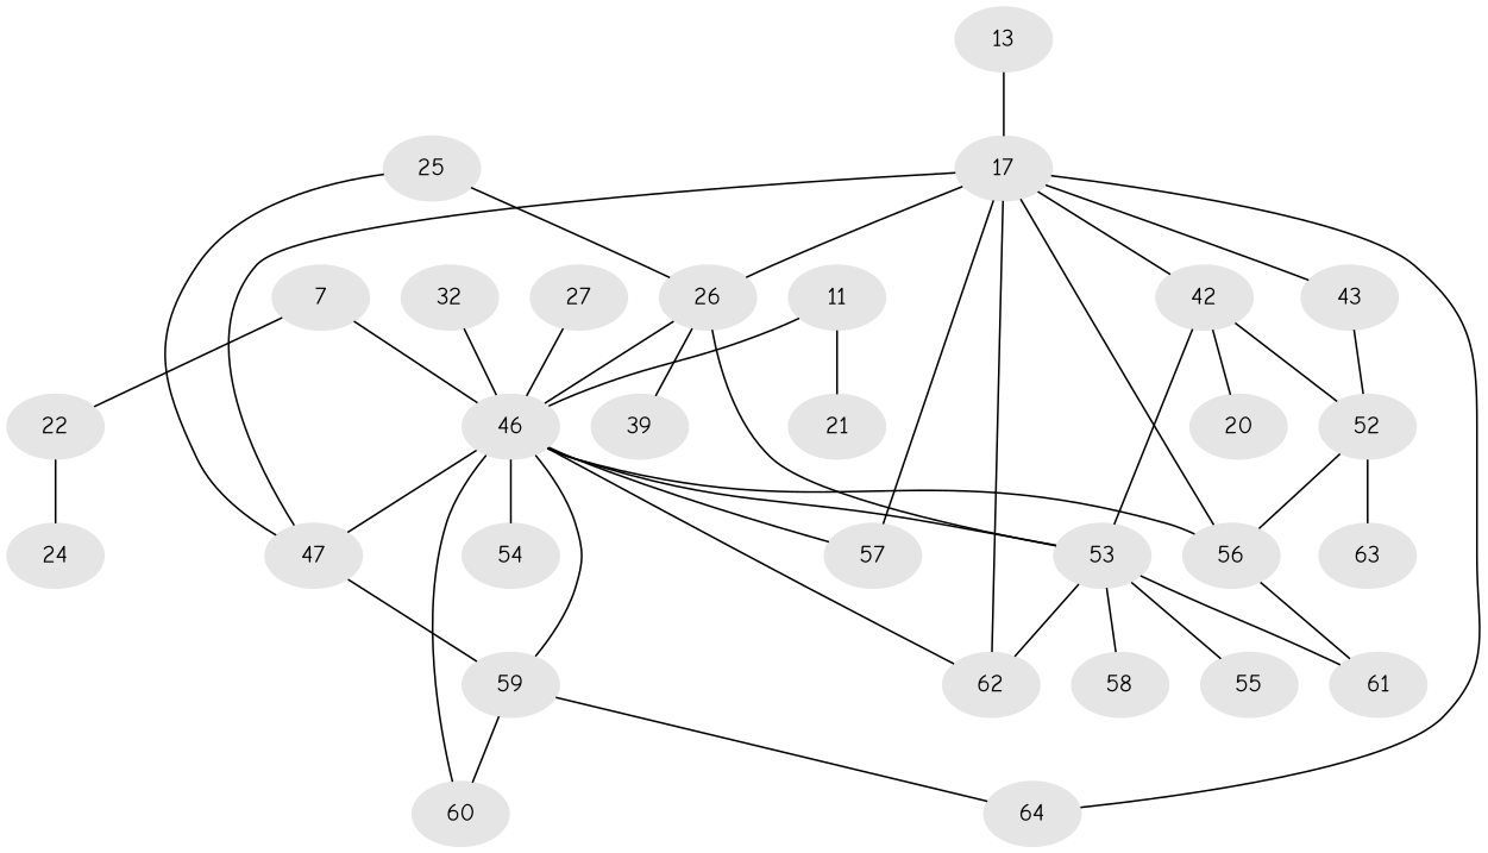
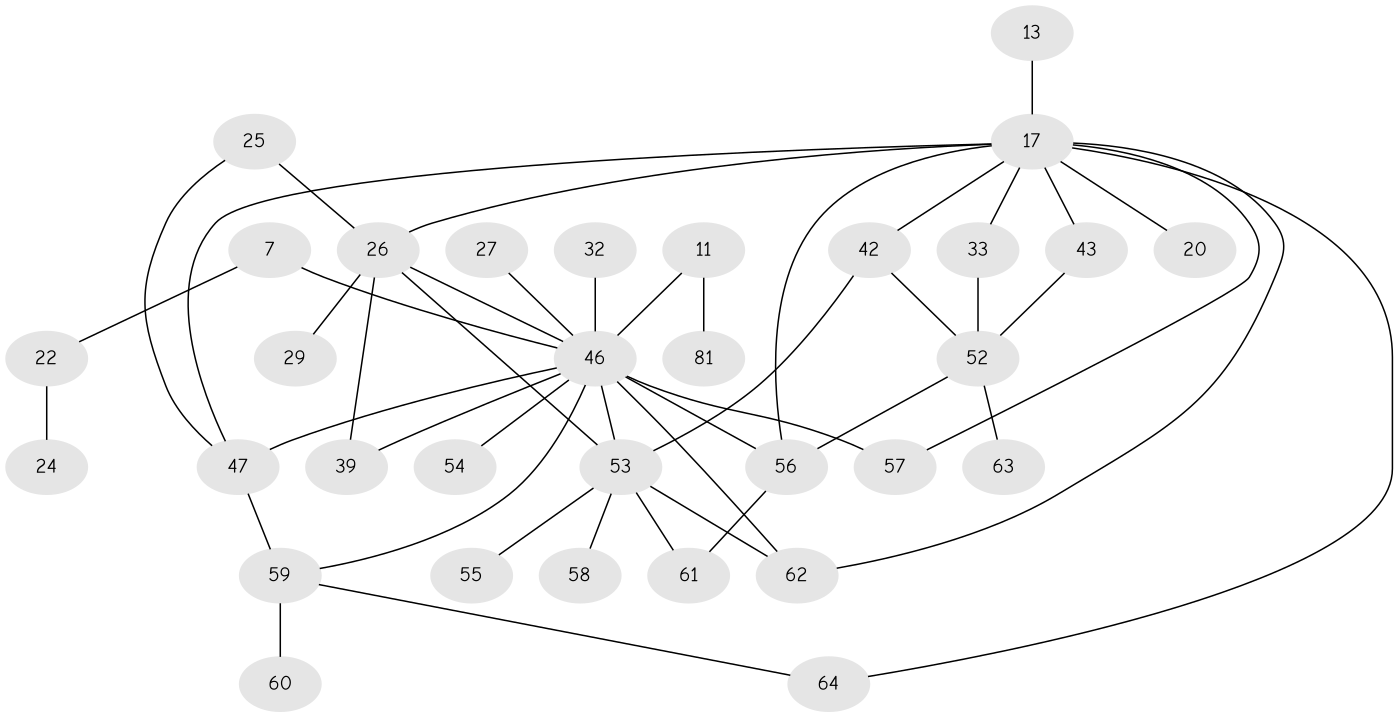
  graph {
    fontname="Comic Neue"
    node [color=gray90 fontname="Comic Neue" style=filled]
    edge [fontname="Comic Neue"]
    7
    22
    46 [super="+12+15+44"]
    24
    47
    56 [super="+1+2+35"]
    57
    62 [super="+38+31"]
    53 [super="+41+19+51"]
    54
    59 [super="+34"]
    60 [super="+48+50"]
    11
-   21
+   21 [label=81]
    17 [super="+4+5+6+9"]
    20
    26 [super="+8+14+16"]
+   33
    42 [super="+37"]
    43
    64
    13
+   29
    39
    52 [super="+49"]
    61
    25
    55
    58
    27
    32
    63
    7 -- 22
    7 -- 46
    22 -- 24
    46 -- 47
    46 -- 56 [weight=5]
    46 -- 57
    46 -- 62
    46 -- 53 [weight=2]
    46 -- 54
    46 -- 59
-   46 -- 60
+   46 -- 39
    47 -- 59 [weight=2]
    56 -- 61
    53 -- 62 [weight=4]
    53 -- 61
    53 -- 55
    53 -- 58
    59 -- 60
    59 -- 64
    11 -- 46
    11 -- 21
    17 -- 47
    17 -- 56 [weight=2]
    17 -- 57
    17 -- 62 [weight=3]
-   42 -- 20
+   17 -- 20
    17 -- 26 [weight=2]
+   17 -- 33
    17 -- 42
    17 -- 43
    17 -- 64
    26 -- 46
    26 -- 53
+   26 -- 29
    26 -- 39
+   33 -- 52
    42 -- 53
    42 -- 52
    43 -- 52
    13 -- 17
    52 -- 56
    52 -- 63
    25 -- 47
    25 -- 26
    27 -- 46
    32 -- 46
  }
